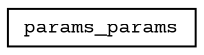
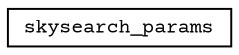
  digraph {
    rankdir=LR
    fontname="Courier Prime"
-   n1 [color=black fillcolor=white fontname="Courier Prime" fontsize=10 height=0.2 label=params_params shape=record style=filled width=0.4]
+   n1 [color=black fillcolor=white fontname="Courier Prime" fontsize=10 height=0.2 label=skysearch_params shape=record style=filled width=0.4]
  }
